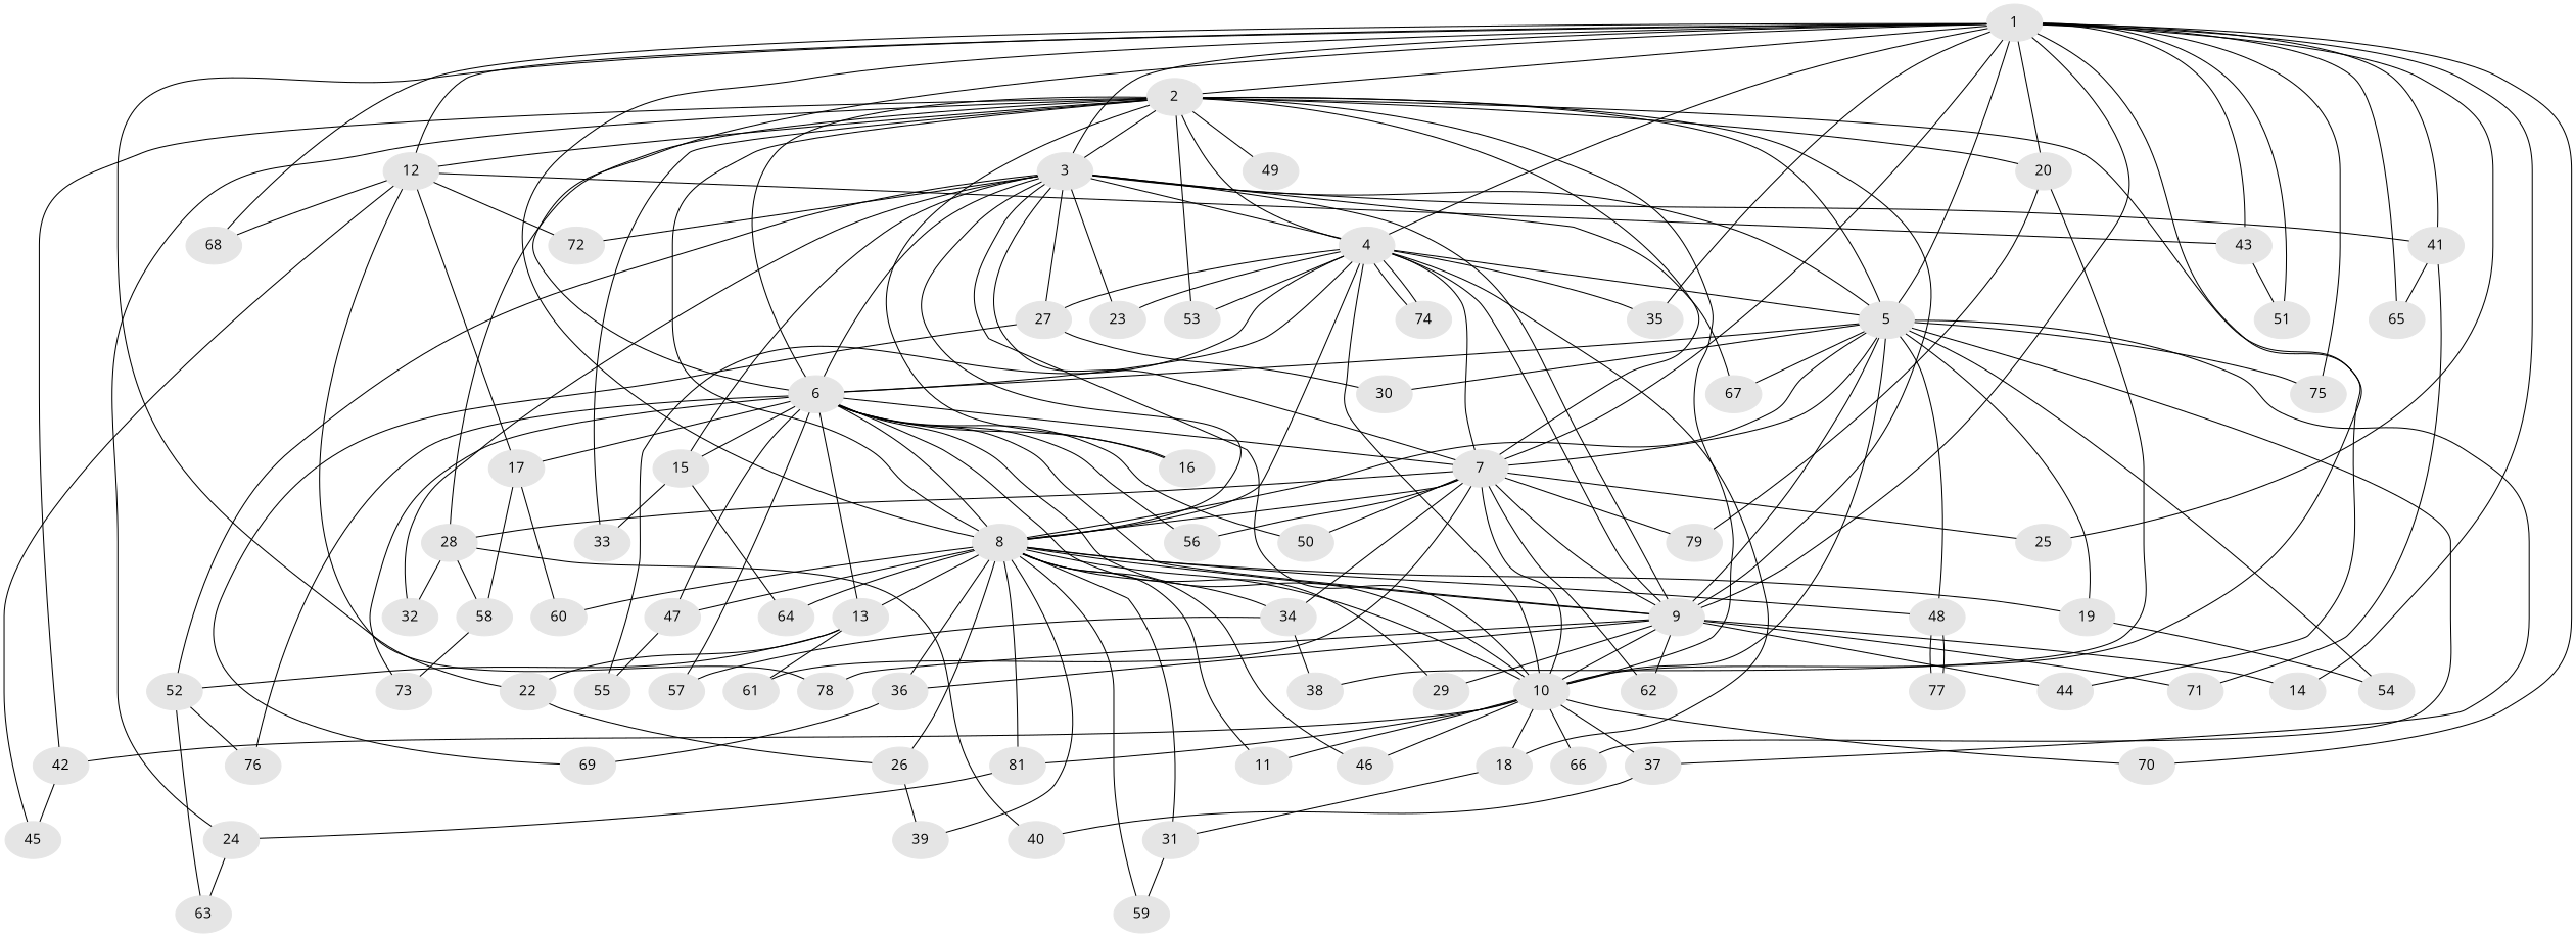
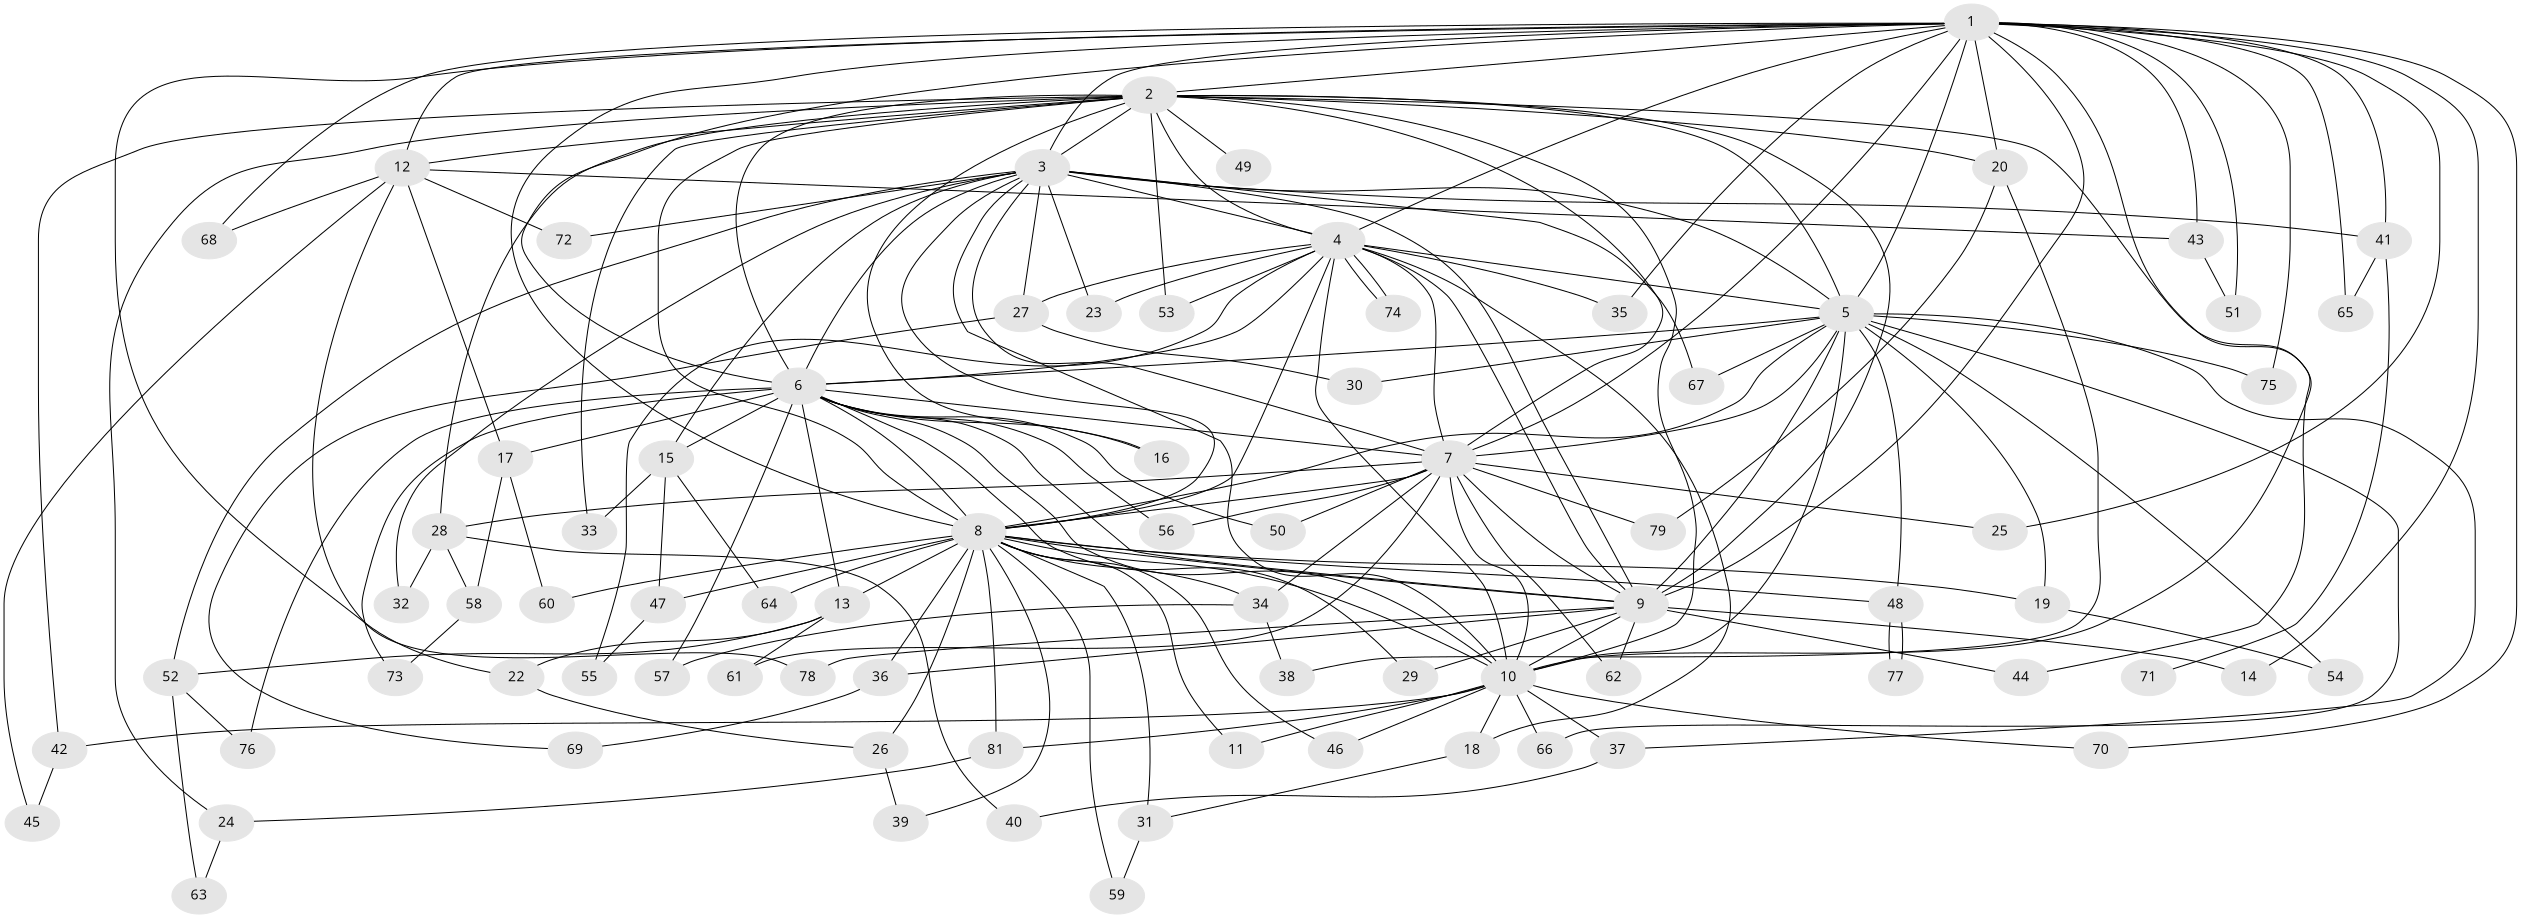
  graph {
    fontname="Open Sans"
    node [color=gray90 fontname="Open Sans" style=filled]
    edge [fontname="Open Sans"]
    1
    2
    3
    4
    5
    6
    7
    8
    9
    10
    12
    14
    20
    22
    25
    35
    41
    43
    51
    65
    68
    70
    75
    16
    24
    28
    33
    42
    44
    49
    53
    15
    23
    27
    32
    52
    67
    72
    18
    55
    74
    19
    30
    37
    48
    54
    66
    13
    17
    29
    47
    50
    56
    57
    73
    76
    34
    61
    62
    79
    11
    n62 [label=81]
    26
    31
    36
    39
    46
    59
    60
    64
    71
    78
    45
    38
    63
    58
    40
    69
    77
    1 -- 2
    1 -- 3
    1 -- 4
    1 -- 5
    1 -- 6
    1 -- 7
    1 -- 8
    1 -- 9
    1 -- 10
    1 -- 12
    1 -- 14
    1 -- 20
    1 -- 22
    1 -- 25
    1 -- 35
    1 -- 41
    1 -- 43
    1 -- 51
    1 -- 65
    1 -- 68
    1 -- 70
    1 -- 75
    2 -- 3
    2 -- 4
    2 -- 5
    2 -- 6
    2 -- 7
    2 -- 8
    2 -- 9
    2 -- 10
    2 -- 12
    2 -- 20
    2 -- 16
    2 -- 24
    2 -- 28
    2 -- 33
    2 -- 42
    2 -- 44
    2 -- 49
    2 -- 53
    3 -- 4
    3 -- 5
    3 -- 6
    3 -- 7
    3 -- 8
    3 -- 9
    3 -- 10
    3 -- 41
    3 -- 15
    3 -- 23
    3 -- 27
    3 -- 32
    3 -- 52
    3 -- 67
    3 -- 72
    4 -- 5
    4 -- 6
    4 -- 7
    4 -- 8
    4 -- 9
    4 -- 10
    4 -- 35
    4 -- 53
    4 -- 23
    4 -- 27
    4 -- 18
    4 -- 55
    4 -- 74
    4 -- 74
    5 -- 6
    5 -- 7
    5 -- 8
    5 -- 9
    5 -- 10
    5 -- 75
    5 -- 67
    5 -- 19
    5 -- 30
    5 -- 37
    5 -- 48
    5 -- 54
    5 -- 66
    6 -- 7
    6 -- 8
    6 -- 9
    6 -- 10
    6 -- 16
    6 -- 15
    6 -- 13
    6 -- 17
    6 -- 29
-   6 -- 47
+   15 -- 47
    6 -- 50
    6 -- 56
    6 -- 57
    6 -- 73
    6 -- 76
    7 -- 8
    7 -- 9
    7 -- 10
    7 -- 25
    7 -- 28
    7 -- 50
    7 -- 56
    7 -- 34
    7 -- 61
    7 -- 62
    7 -- 79
    8 -- 9
    8 -- 10
    8 -- 19
    8 -- 48
    8 -- 13
    8 -- 47
    8 -- 34
    8 -- 11
    8 -- n62
    8 -- 26
    8 -- 31
    8 -- 36
    8 -- 39
    8 -- 46
    8 -- 59
    8 -- 60
    8 -- 64
    9 -- 10
    9 -- 14
    9 -- 44
    9 -- 29
    9 -- 62
    9 -- 36
-   9 -- 71
    9 -- 78
    10 -- 70
    10 -- 42
    10 -- 18
    10 -- 37
    10 -- 66
    10 -- 11
    10 -- n62
    10 -- 46
    12 -- 43
    12 -- 68
    12 -- 72
    12 -- 17
    12 -- 78
    12 -- 45
    20 -- 79
    20 -- 38
    22 -- 26
    41 -- 65
    41 -- 71
    43 -- 51
    24 -- 63
    28 -- 32
    28 -- 58
    28 -- 40
    42 -- 45
    15 -- 33
    15 -- 64
    27 -- 30
    27 -- 69
    52 -- 76
    52 -- 63
    18 -- 31
    19 -- 54
    37 -- 40
    48 -- 77
    48 -- 77
    13 -- 22
    13 -- 52
    13 -- 61
    17 -- 60
    17 -- 58
    47 -- 55
    34 -- 57
    34 -- 38
    n62 -- 24
    26 -- 39
    31 -- 59
    36 -- 69
    58 -- 73
  }
